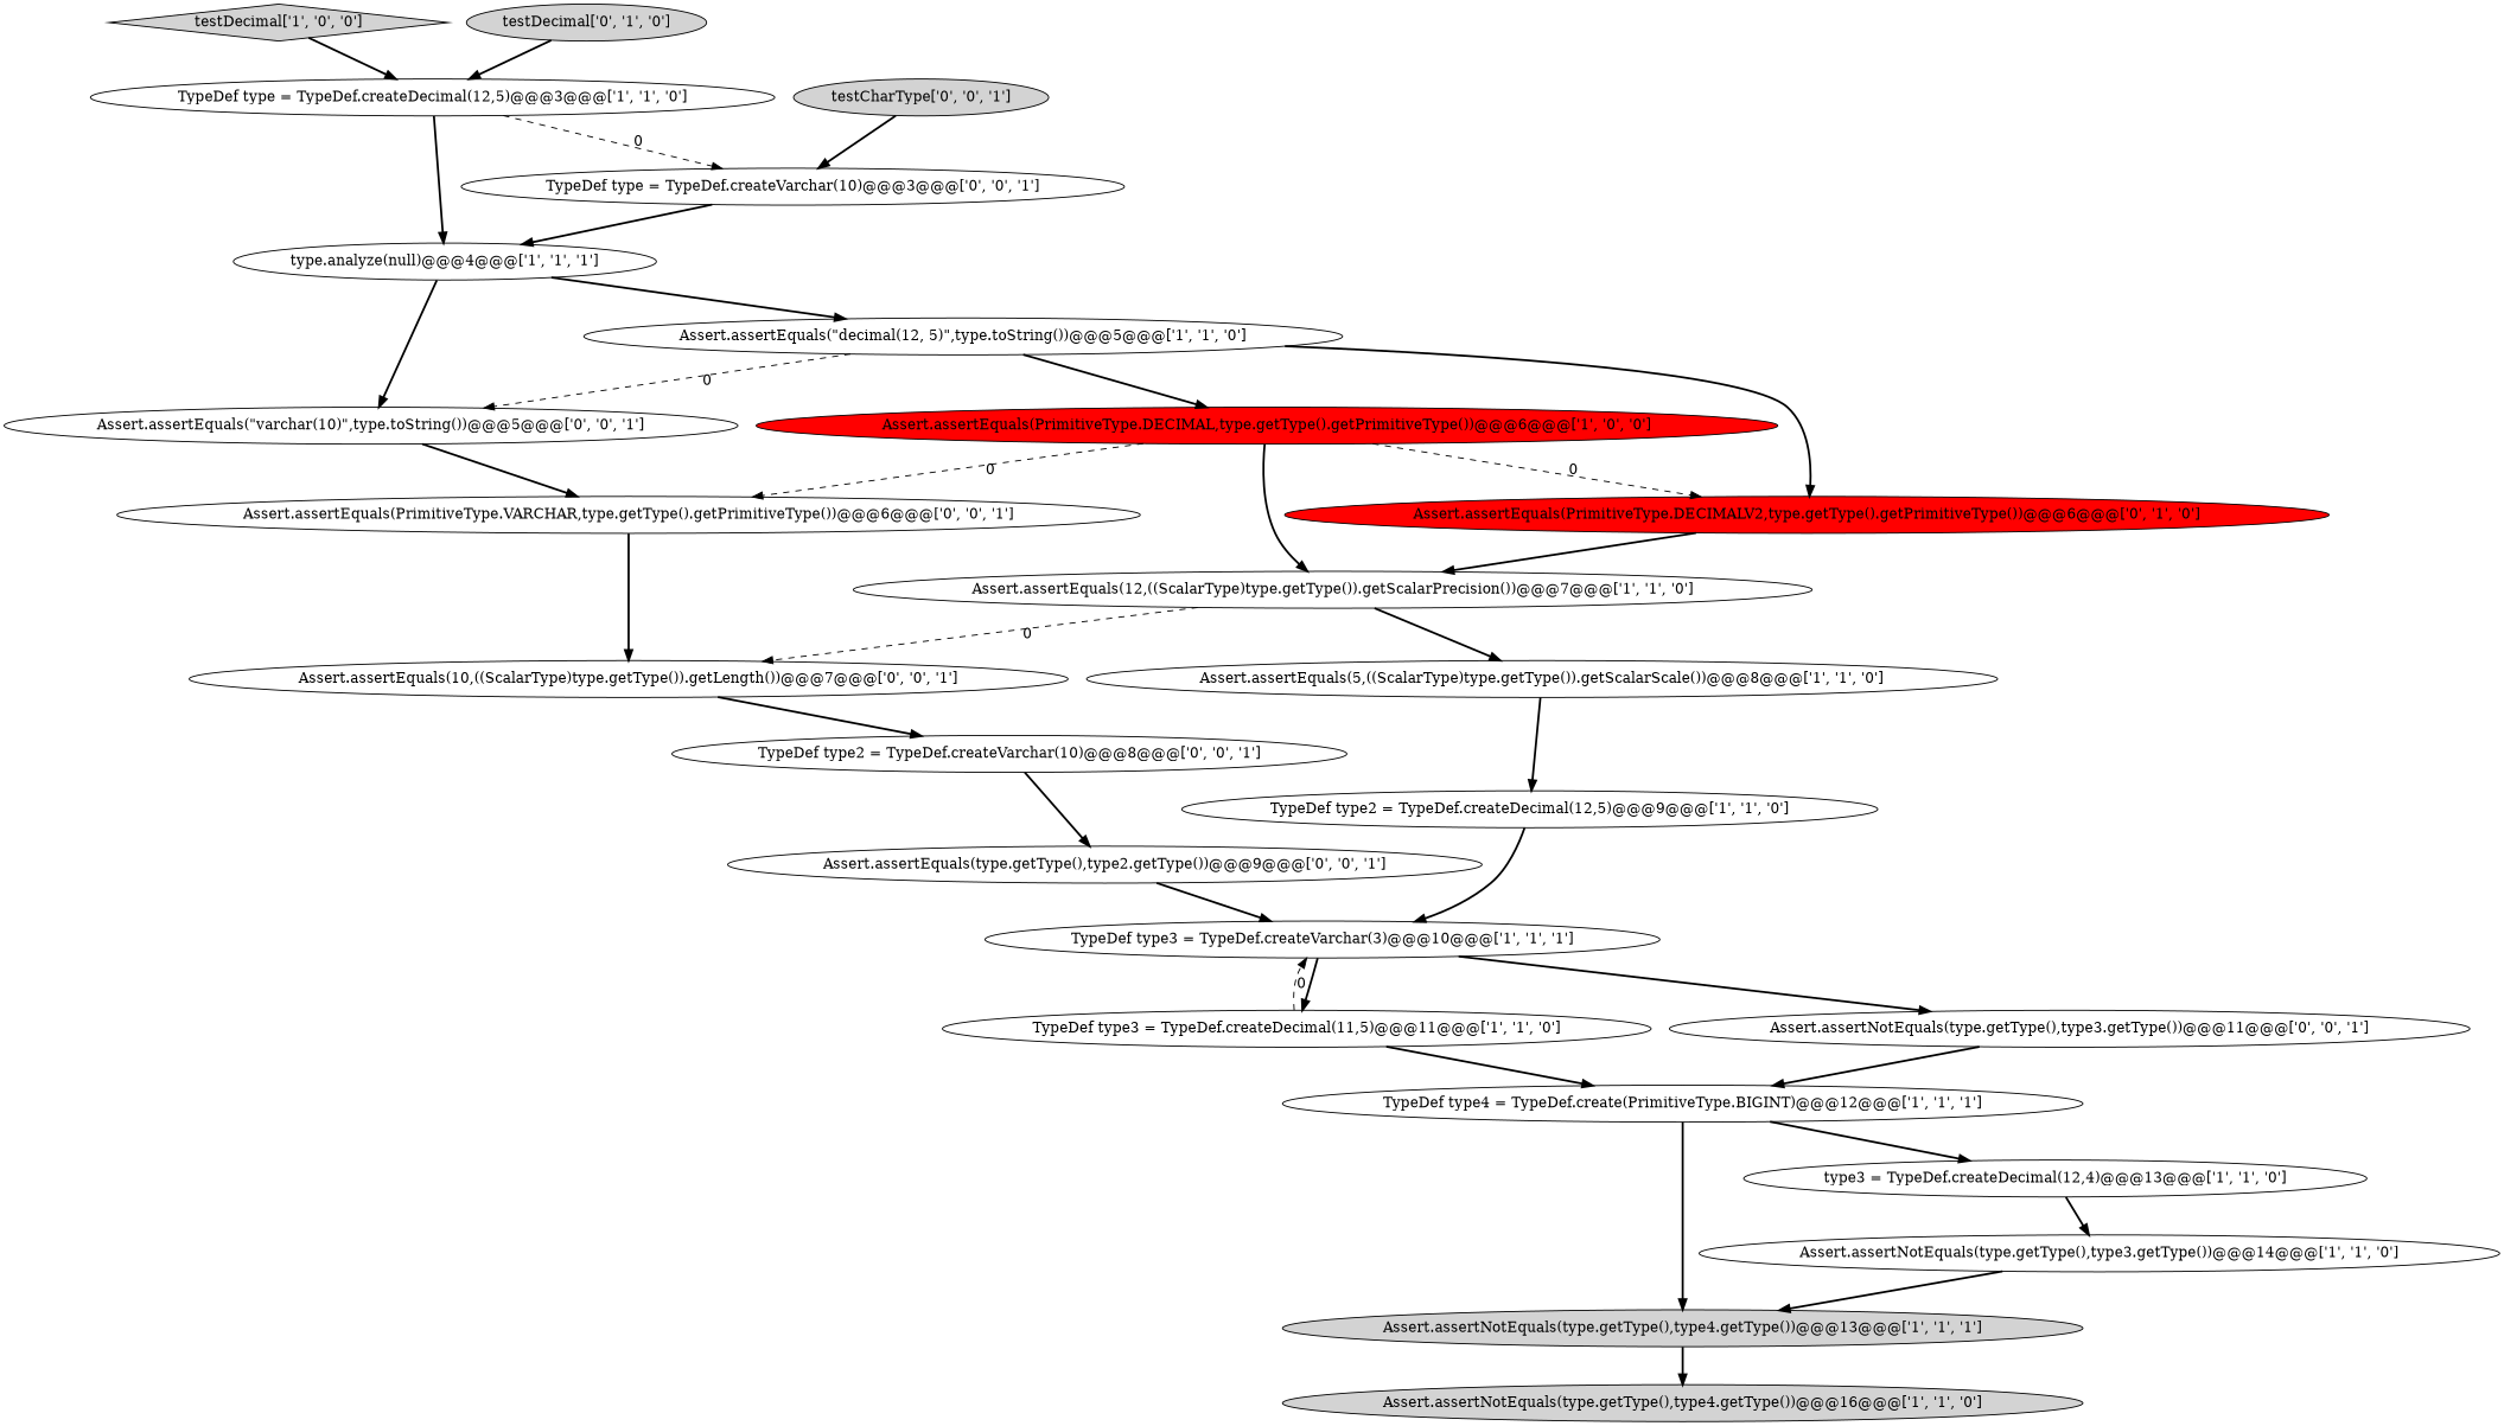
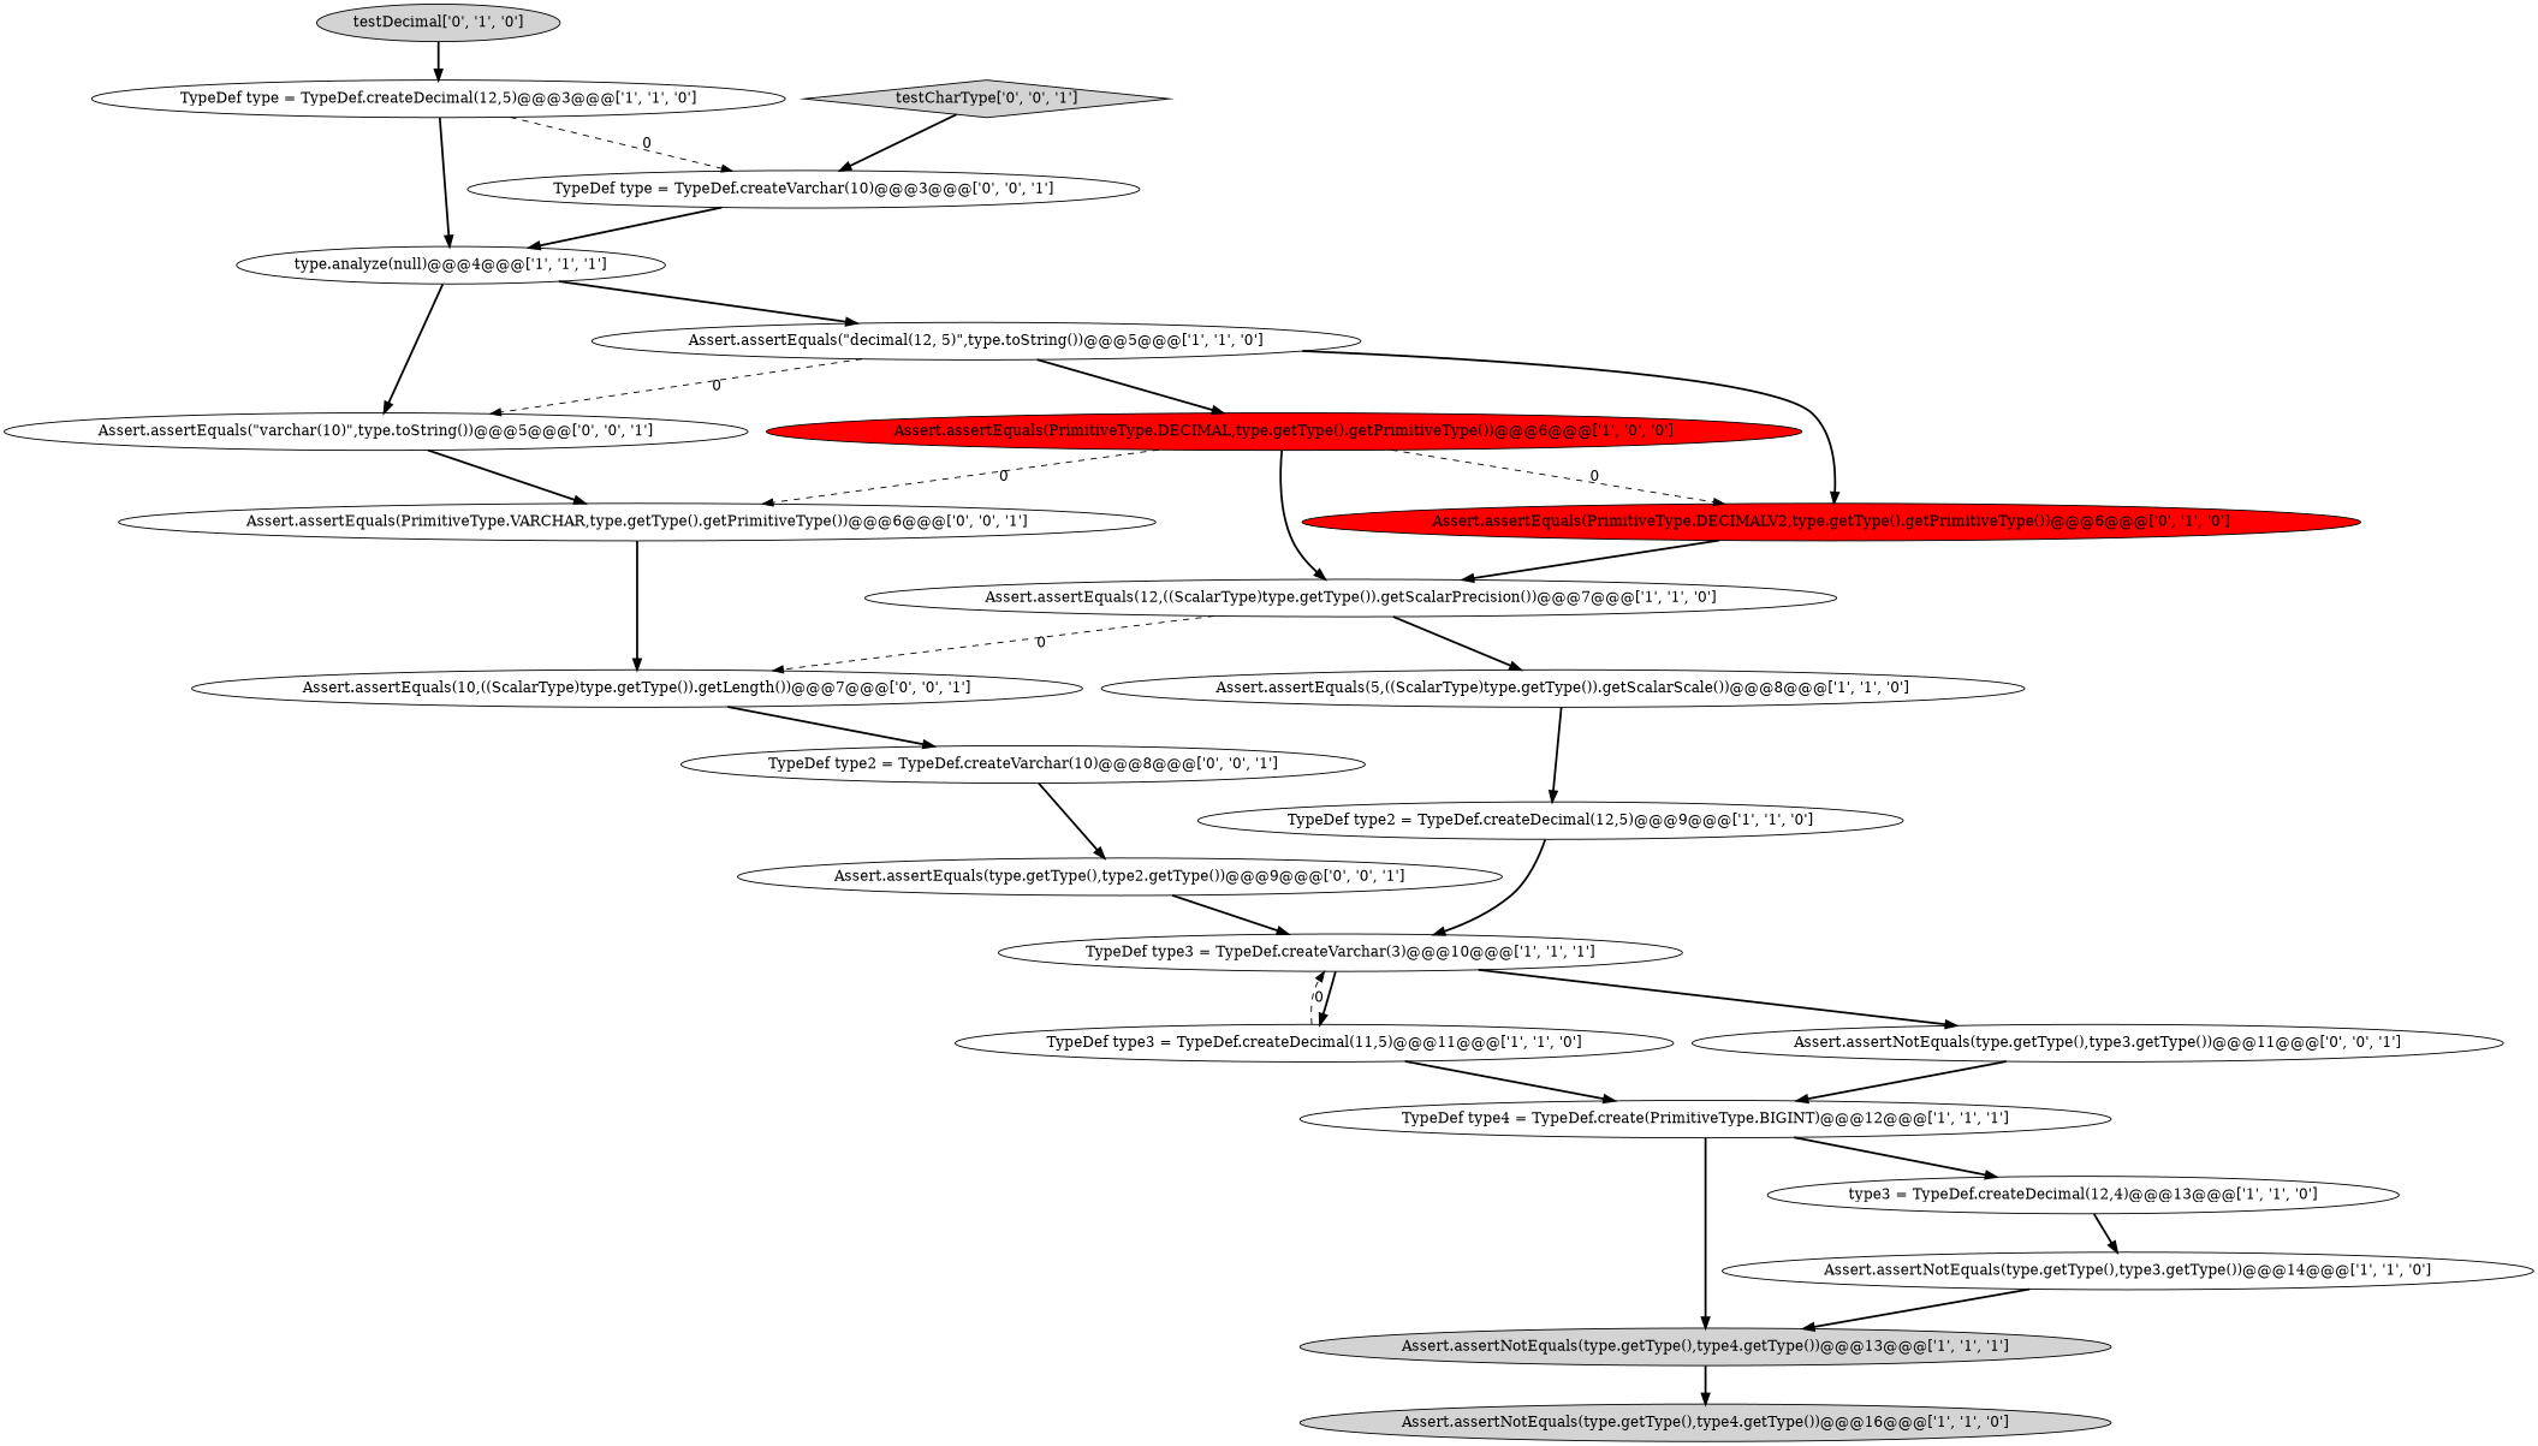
  digraph {
    node [fillcolor=white shape=ellipse style=filled]
    edge [style=bold]
    n1 [label="TypeDef type = TypeDef.createDecimal(12,5)@@@3@@@['1', '1', '0']"]
    n2 [label="TypeDef type = TypeDef.createVarchar(10)@@@3@@@['0', '0', '1']"]
    n3 [label="type.analyze(null)@@@4@@@['1', '1', '1']"]
    n4 [label="Assert.assertEquals(\"varchar(10)\",type.toString())@@@5@@@['0', '0', '1']"]
    n5 [label="Assert.assertEquals(\"decimal(12, 5)\",type.toString())@@@5@@@['1', '1', '0']"]
    n6 [label="TypeDef type2 = TypeDef.createDecimal(12,5)@@@9@@@['1', '1', '0']"]
    n7 [label="TypeDef type3 = TypeDef.createVarchar(3)@@@10@@@['1', '1', '1']"]
    n8 [label="TypeDef type3 = TypeDef.createDecimal(11,5)@@@11@@@['1', '1', '0']"]
    n9 [label="Assert.assertNotEquals(type.getType(),type3.getType())@@@11@@@['0', '0', '1']"]
    n10 [label="TypeDef type4 = TypeDef.create(PrimitiveType.BIGINT)@@@12@@@['1', '1', '1']"]
    n11 [fillcolor=lightgray label="Assert.assertNotEquals(type.getType(),type4.getType())@@@13@@@['1', '1', '1']"]
    n12 [label="type3 = TypeDef.createDecimal(12,4)@@@13@@@['1', '1', '0']"]
-   n13 [fillcolor=lightgray label="testCharType['0', '0', '1']"]
-   n14 [fillcolor=lightgray label="testDecimal['1', '0', '0']" shape=diamond]
+   n13 [fillcolor=lightgray label="testCharType['0', '0', '1']" shape=diamond]
    n15 [label="Assert.assertEquals(10,((ScalarType)type.getType()).getLength())@@@7@@@['0', '0', '1']"]
    n16 [label="TypeDef type2 = TypeDef.createVarchar(10)@@@8@@@['0', '0', '1']"]
    n17 [label="Assert.assertEquals(type.getType(),type2.getType())@@@9@@@['0', '0', '1']"]
    n18 [label="Assert.assertNotEquals(type.getType(),type3.getType())@@@14@@@['1', '1', '0']"]
    n19 [fillcolor=lightgray label="Assert.assertNotEquals(type.getType(),type4.getType())@@@16@@@['1', '1', '0']"]
    n20 [label="Assert.assertEquals(PrimitiveType.VARCHAR,type.getType().getPrimitiveType())@@@6@@@['0', '0', '1']"]
    n21 [fillcolor=red label="Assert.assertEquals(PrimitiveType.DECIMAL,type.getType().getPrimitiveType())@@@6@@@['1', '0', '0']"]
    n22 [fillcolor=red label="Assert.assertEquals(PrimitiveType.DECIMALV2,type.getType().getPrimitiveType())@@@6@@@['0', '1', '0']"]
    n23 [label="Assert.assertEquals(12,((ScalarType)type.getType()).getScalarPrecision())@@@7@@@['1', '1', '0']"]
    n24 [label="Assert.assertEquals(5,((ScalarType)type.getType()).getScalarScale())@@@8@@@['1', '1', '0']"]
    n25 [fillcolor=lightgray label="testDecimal['0', '1', '0']"]
    n1 -> n2 [label=0 style=dashed]
    n1 -> n3
    n2 -> n3
    n3 -> n4
    n3 -> n5
    n4 -> n20
    n5 -> n4 [label=0 style=dashed]
    n5 -> n21
    n5 -> n22
    n6 -> n7
    n7 -> n8
    n7 -> n9
    n8 -> n7 [label=0 style=dashed]
    n8 -> n10
    n9 -> n10
    n10 -> n11
    n10 -> n12
    n11 -> n19
    n12 -> n18
    n13 -> n2
-   n14 -> n1
    n15 -> n16
    n16 -> n17
    n17 -> n7
    n18 -> n11
    n20 -> n15
    n21 -> n20 [label=0 style=dashed]
    n21 -> n22 [label=0 style=dashed]
    n21 -> n23
    n22 -> n23
    n23 -> n15 [label=0 style=dashed]
    n23 -> n24
    n24 -> n6
    n25 -> n1
  }
